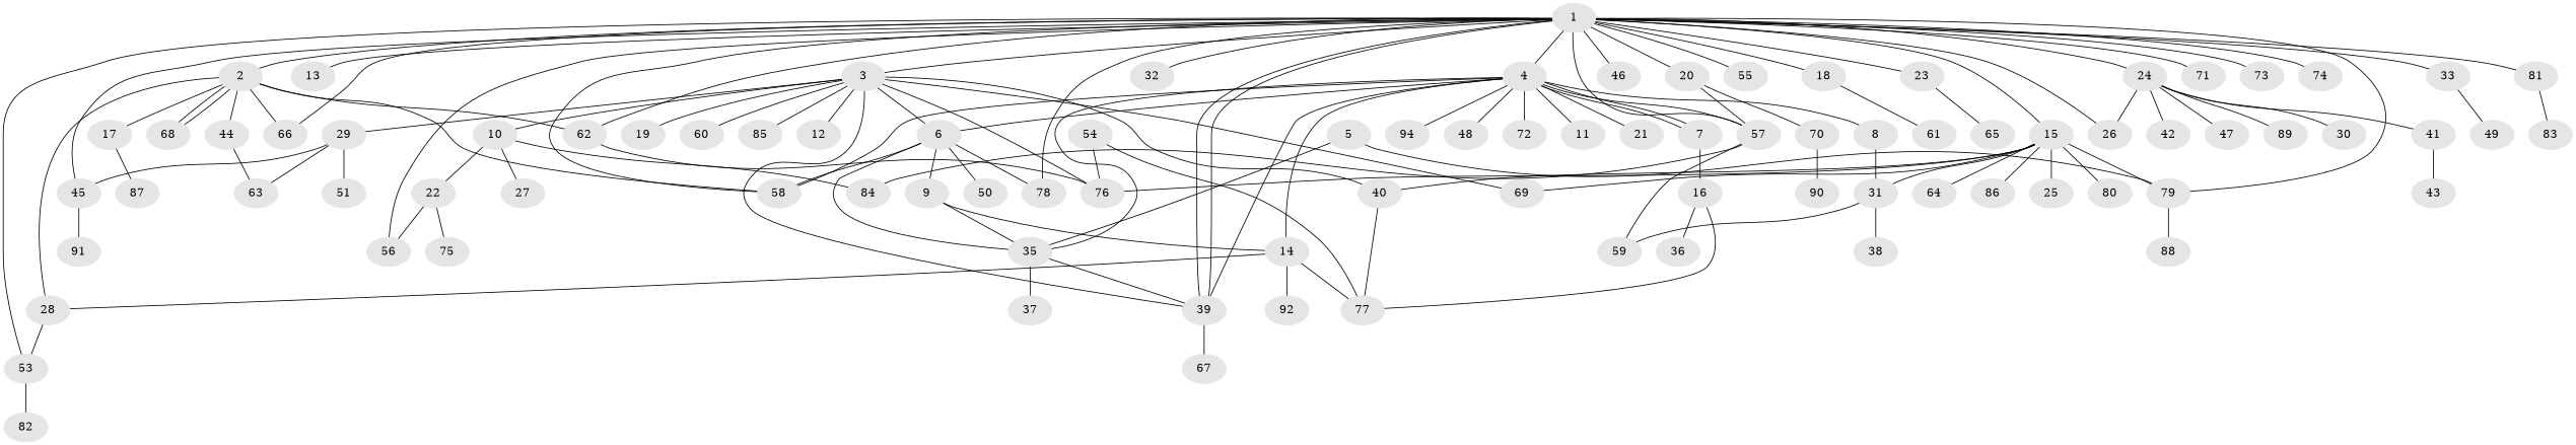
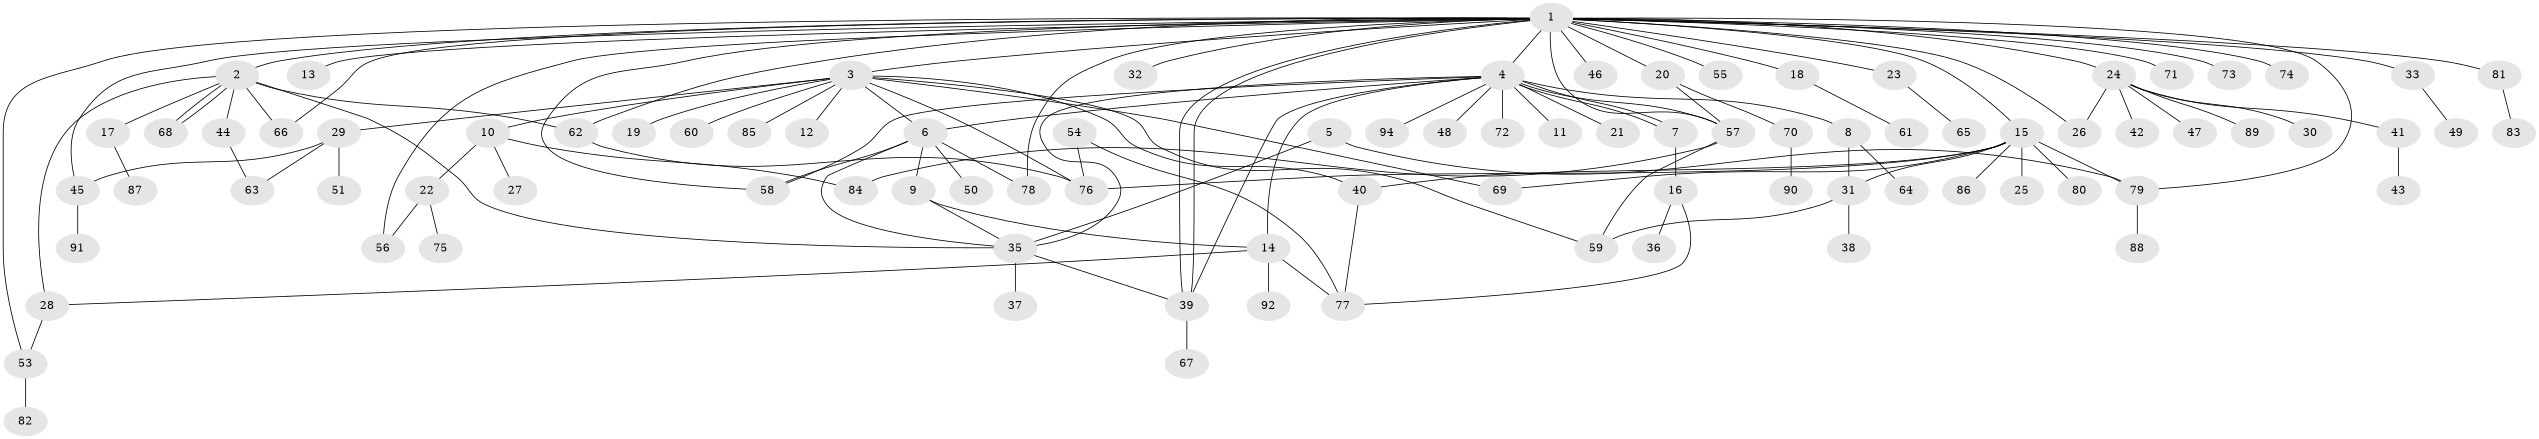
  graph {
    node [color=gray90 style=filled]
    1
    2
    3
    4
    13
    15
    18
    20
    23
    24
    26
    32
    33
    39
    45
    46
    53
    55
    56
    57
    58
    62
    66
    71
    73
    74
    78
    81
    79
    17
    28
    35
    44
    68
    6
    10
    12
    19
    29
    40
    60
    69
    76
    85
    7
    8
    11
    14
    21
    n50 [label=94]
    48
    72
    5
    31
    25
    80
    86
    61
    70
    65
    30
    41
    42
    47
    89
    49
    67
    91
    82
    84
    59
    83
    87
    37
    63
    9
    50
    22
    27
    51
    77
    16
    64
    n84 [label=92]
    88
    36
    38
    75
    54
    90
    43
    1 -- 2
    1 -- 3
    1 -- 4
    1 -- 13
    1 -- 15
    1 -- 18
    1 -- 20
    1 -- 23
    1 -- 24
    1 -- 26
    1 -- 32
    1 -- 33
    1 -- 39
    1 -- 39
    1 -- 45
    1 -- 46
    1 -- 53
    1 -- 55
    1 -- 56
    1 -- 57
    1 -- 58
    1 -- 62
    1 -- 66
    1 -- 71
    1 -- 73
    1 -- 74
    1 -- 78
    1 -- 81
    1 -- 79
    2 -- 62
    2 -- 66
    2 -- 17
    2 -- 28
-   2 -- 58
+   2 -- 35
    2 -- 44
    2 -- 68
    2 -- 68
-   3 -- 39
+   3 -- 59
    3 -- 6
    3 -- 10
    3 -- 12
    3 -- 19
    3 -- 29
    3 -- 40
    3 -- 60
    3 -- 69
    3 -- 76
    3 -- 85
    4 -- 39
    4 -- 57
    4 -- 58
    4 -- 35
    4 -- 6
    4 -- 7
    4 -- 7
    4 -- 8
    4 -- 11
    4 -- 14
    4 -- 21
    4 -- n50
    4 -- 48
    4 -- 72
    15 -- 79
    15 -- 40
    15 -- 69
    15 -- 76
    15 -- 31
    15 -- 25
    15 -- 80
    15 -- 86
    18 -- 61
    20 -- 57
    20 -- 70
    23 -- 65
    24 -- 26
    24 -- 30
    24 -- 41
    24 -- 42
    24 -- 47
    24 -- 89
    33 -- 49
    39 -- 67
    45 -- 91
    53 -- 82
    57 -- 84
    57 -- 59
    62 -- 76
    81 -- 83
    79 -- 88
    17 -- 87
    28 -- 53
    35 -- 39
    35 -- 37
    44 -- 63
    6 -- 58
    6 -- 78
    6 -- 35
    6 -- 9
    6 -- 50
    10 -- 84
    10 -- 22
    10 -- 27
    29 -- 45
    29 -- 63
    29 -- 51
    40 -- 77
    7 -- 16
    8 -- 31
-   15 -- 64
+   8 -- 64
    14 -- 28
    14 -- 77
    14 -- n84
    5 -- 79
    5 -- 35
    31 -- 59
    31 -- 38
    70 -- 90
    41 -- 43
    9 -- 35
    9 -- 14
    22 -- 56
    22 -- 75
    16 -- 77
    16 -- 36
    54 -- 76
    54 -- 77
  }
